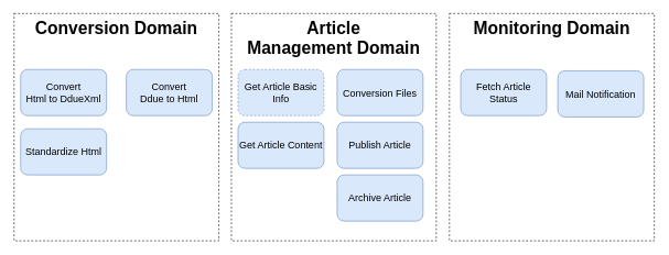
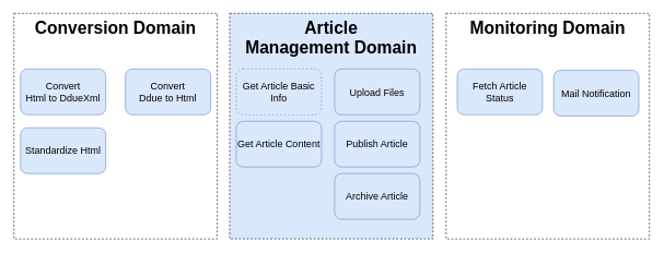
  <mxCell id="0" />
  <mxCell id="1" parent="0" />
  <mxCell id="2" value="Conversion Domain" style="rounded=0;whiteSpace=wrap;html=1;verticalAlign=top;fontSize=26;fillStyle=auto;gradientColor=none;fillColor=default;dashed=1;fontStyle=1" vertex="1" parent="1"><mxGeometry x="20" y="20" width="310" height="345" as="geometry" /></mxCell>
  <mxCell id="3" value="Convert&lt;br style=&quot;font-size: 15px;&quot;&gt;Html to DdueXml" style="rounded=1;whiteSpace=wrap;html=1;fillColor=#dae8fc;strokeColor=#6c8ebf;fontSize=15;" vertex="1" parent="1"><mxGeometry x="30" y="105" width="130" height="70" as="geometry" /></mxCell>
- <mxCell id="4" value="Article&lt;br style=&quot;font-size: 26px;&quot;&gt;Management Domain" style="rounded=0;whiteSpace=wrap;html=1;verticalAlign=top;fontSize=26;dashed=1;fontStyle=1" vertex="1" parent="1"><mxGeometry x="349" y="20" width="310" height="345" as="geometry" /></mxCell>
+ <mxCell id="4" value="Article&lt;br style=&quot;font-size: 26px;&quot;&gt;Management Domain" style="rounded=0;whiteSpace=wrap;html=1;verticalAlign=top;fontSize=26;dashed=1;fontStyle=1;fillColor=#dae8fc;" vertex="1" parent="1"><mxGeometry x="349" y="20" width="310" height="345" as="geometry" /></mxCell>
  <mxCell id="5" value="Monitoring Domain" style="rounded=0;whiteSpace=wrap;html=1;verticalAlign=top;fontSize=26;dashed=1;fontStyle=1" vertex="1" parent="1"><mxGeometry x="679" y="20" width="310" height="345" as="geometry" /></mxCell>
  <mxCell id="6" value="Standardize Html" style="rounded=1;whiteSpace=wrap;html=1;fillColor=#dae8fc;strokeColor=#6c8ebf;fontSize=15;" vertex="1" parent="1"><mxGeometry x="30" y="195" width="130" height="70" as="geometry" /></mxCell>
  <mxCell id="7" value="Convert&lt;br style=&quot;font-size: 15px;&quot;&gt;Ddue to Html" style="rounded=1;whiteSpace=wrap;html=1;fillColor=#dae8fc;strokeColor=#6c8ebf;fontSize=15;" vertex="1" parent="1"><mxGeometry x="190" y="105" width="130" height="70" as="geometry" /></mxCell>
  <mxCell id="8" value="Publish Article" style="rounded=1;whiteSpace=wrap;html=1;fillColor=#dae8fc;strokeColor=#6c8ebf;fontSize=15;align=center;" vertex="1" parent="1"><mxGeometry x="509" y="185" width="130" height="70" as="geometry" /></mxCell>
  <mxCell id="9" value="Get Article Content" style="rounded=1;whiteSpace=wrap;html=1;fillColor=#dae8fc;strokeColor=#6c8ebf;fontSize=15;" vertex="1" parent="1"><mxGeometry x="359" y="185" width="130" height="70" as="geometry" /></mxCell>
  <mxCell id="10" value="Get Article Basic Info" style="rounded=1;whiteSpace=wrap;html=1;fillColor=#dae8fc;strokeColor=#6c8ebf;fontSize=15;dashed=1;" vertex="1" parent="1"><mxGeometry x="359" y="105" width="130" height="70" as="geometry" /></mxCell>
- <mxCell id="11" value="Conversion Files" style="rounded=1;whiteSpace=wrap;html=1;fillColor=#dae8fc;strokeColor=#6c8ebf;fontSize=15;" vertex="1" parent="1"><mxGeometry x="509" y="105" width="130" height="70" as="geometry" /></mxCell>
+ <mxCell id="11" value="Upload Files" style="rounded=1;whiteSpace=wrap;html=1;fillColor=#dae8fc;strokeColor=#6c8ebf;fontSize=15;" vertex="1" parent="1"><mxGeometry x="509" y="105" width="130" height="70" as="geometry" /></mxCell>
  <mxCell id="12" value="Archive Article" style="rounded=1;whiteSpace=wrap;html=1;fillColor=#dae8fc;strokeColor=#6c8ebf;fontSize=15;" vertex="1" parent="1"><mxGeometry x="509" y="265" width="130" height="70" as="geometry" /></mxCell>
  <mxCell id="13" value="Fetch Article Status" style="rounded=1;whiteSpace=wrap;html=1;fillColor=#dae8fc;strokeColor=#6c8ebf;fontSize=15;" vertex="1" parent="1"><mxGeometry x="696" y="105" width="130" height="70" as="geometry" /></mxCell>
  <mxCell id="14" value="Mail Notification" style="rounded=1;whiteSpace=wrap;html=1;fillColor=#dae8fc;strokeColor=#6c8ebf;fontSize=15;" vertex="1" parent="1"><mxGeometry x="843" y="107" width="130" height="70" as="geometry" /></mxCell>
